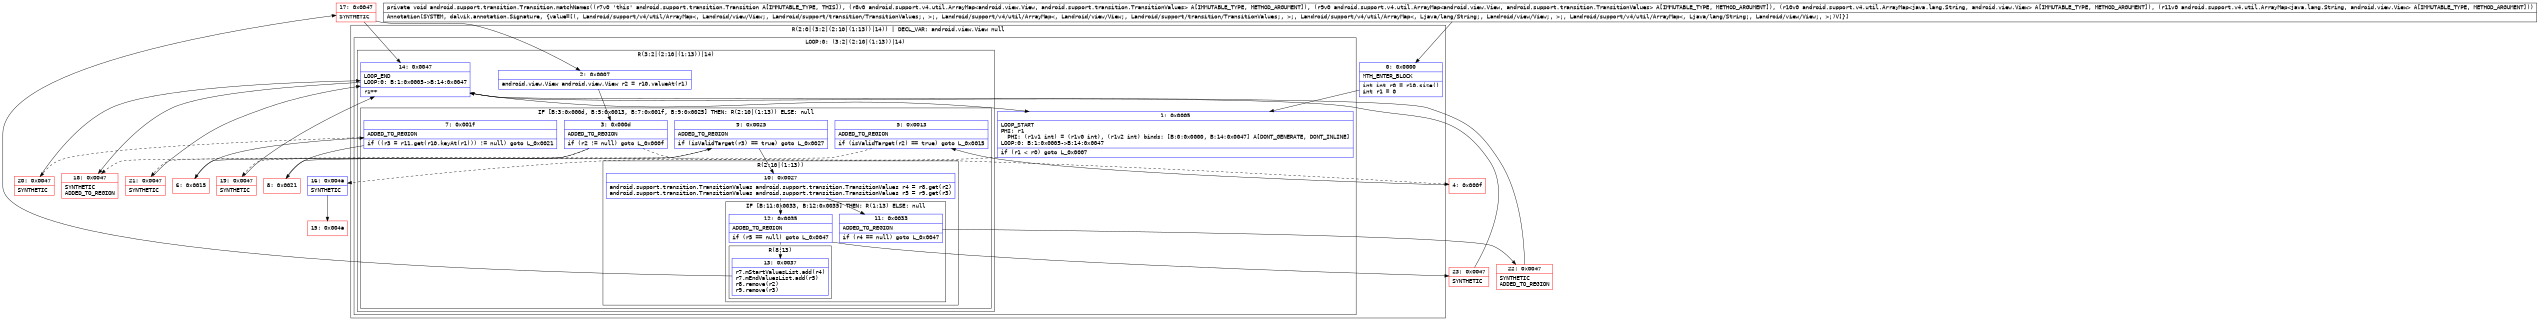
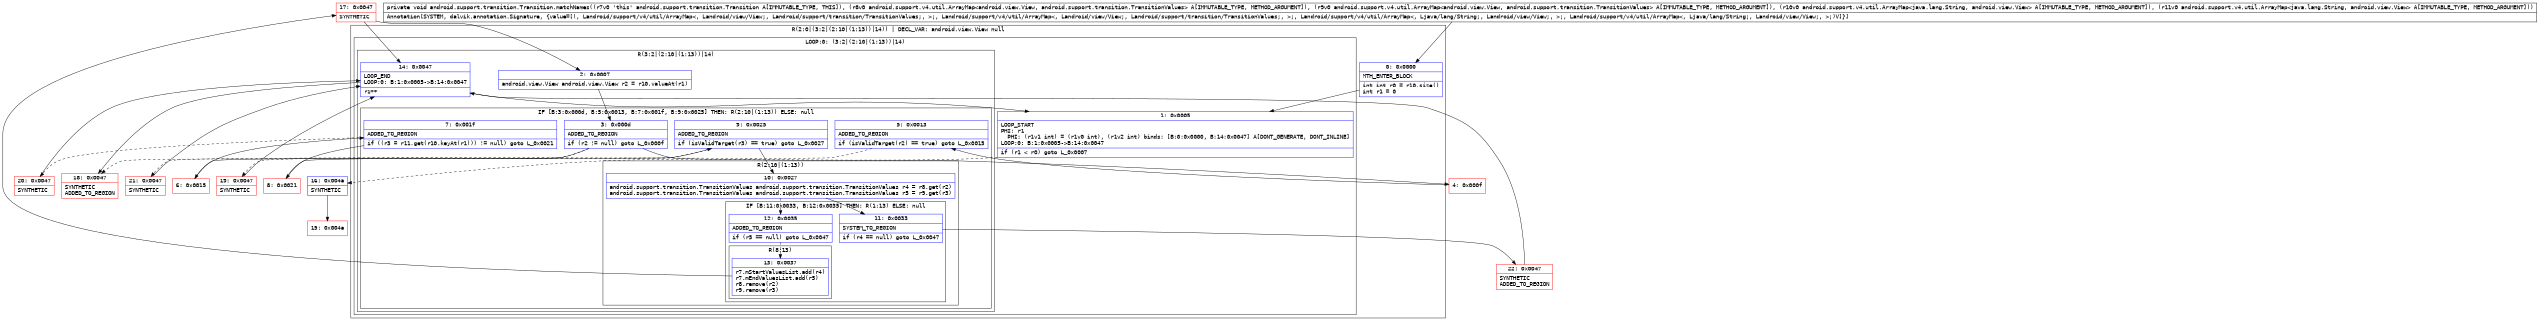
  digraph {
    fontname="DejaVu Sans Mono"
    node [color=blue fontname="DejaVu Sans Mono" shape=record]
    edge [fontname="DejaVu Sans Mono"]
    n1 [label="{13\:\ 0x0037|r7.mStartValuesList.add(r4)\lr7.mEndValuesList.add(r5)\lr8.remove(r2)\lr9.remove(r3)\l}"]
-   n2 [label="{11\:\ 0x0033|ADDED_TO_REGION\l|if (r4 == null) goto L_0x0047\l}"]
+   n2 [label="{11\:\ 0x0033|SYSTEM_TO_REGION\l|if (r4 == null) goto L_0x0047\l}"]
    n3 [label="{12\:\ 0x0035|ADDED_TO_REGION\l|if (r5 == null) goto L_0x0047\l}"]
    n4 [label="{10\:\ 0x0027|android.support.transition.TransitionValues android.support.transition.TransitionValues r4 = r8.get(r2)\landroid.support.transition.TransitionValues android.support.transition.TransitionValues r5 = r9.get(r3)\l}"]
    n5 [label="{3\:\ 0x000d|ADDED_TO_REGION\l|if (r2 != null) goto L_0x000f\l}"]
    n6 [label="{5\:\ 0x0013|ADDED_TO_REGION\l|if (isValidTarget(r2) == true) goto L_0x0015\l}"]
    n7 [label="{7\:\ 0x001f|ADDED_TO_REGION\l|if ((r3 = r11.get(r10.keyAt(r1))) != null) goto L_0x0021\l}"]
    n8 [label="{9\:\ 0x0025|ADDED_TO_REGION\l|if (isValidTarget(r3) == true) goto L_0x0027\l}"]
    n9 [label="{2\:\ 0x0007|android.view.View android.view.View r2 = r10.valueAt(r1)\l}"]
    n10 [label="{14\:\ 0x0047|LOOP_END\lLOOP:0: B:1:0x0005\-\>B:14:0x0047\l|r1++\l}"]
    n11 [label="{1\:\ 0x0005|LOOP_START\lPHI: r1 \l  PHI: (r1v1 int) = (r1v0 int), (r1v2 int) binds: [B:0:0x0000, B:14:0x0047] A[DONT_GENERATE, DONT_INLINE]\lLOOP:0: B:1:0x0005\-\>B:14:0x0047\l|if (r1 \< r0) goto L_0x0007\l}"]
    n12 [label="{0\:\ 0x0000|MTH_ENTER_BLOCK\l|int int r0 = r10.size()\lint r1 = 0\l}"]
    n13 [color=red label="{17\:\ 0x0047|SYNTHETIC\l}"]
    n14 [color=red label="{22\:\ 0x0047|SYNTHETIC\lADDED_TO_REGION\l}"]
-   n15 [color=red label="{23\:\ 0x0047|SYNTHETIC\l}"]
    n16 [color=red label="{4\:\ 0x000f}"]
    n17 [color=red label="{18\:\ 0x0047|SYNTHETIC\lADDED_TO_REGION\l}"]
    n18 [color=red label="{6\:\ 0x0015}"]
    n19 [color=red label="{19\:\ 0x0047|SYNTHETIC\l}"]
    n20 [color=red label="{8\:\ 0x0021}"]
    n21 [color=red label="{20\:\ 0x0047|SYNTHETIC\l}"]
    n22 [color=red label="{21\:\ 0x0047|SYNTHETIC\l}"]
    n23 [label="{16\:\ 0x004a|SYNTHETIC\l}"]
    n24 [color=red label="{15\:\ 0x004a}"]
    n25 [label="{private void android.support.transition.Transition.matchNames((r7v0 'this' android.support.transition.Transition A[IMMUTABLE_TYPE, THIS]), (r8v0 android.support.v4.util.ArrayMap\<android.view.View, android.support.transition.TransitionValues\> A[IMMUTABLE_TYPE, METHOD_ARGUMENT]), (r9v0 android.support.v4.util.ArrayMap\<android.view.View, android.support.transition.TransitionValues\> A[IMMUTABLE_TYPE, METHOD_ARGUMENT]), (r10v0 android.support.v4.util.ArrayMap\<java.lang.String, android.view.View\> A[IMMUTABLE_TYPE, METHOD_ARGUMENT]), (r11v0 android.support.v4.util.ArrayMap\<java.lang.String, android.view.View\> A[IMMUTABLE_TYPE, METHOD_ARGUMENT]))  | Annotation[SYSTEM, dalvik.annotation.Signature, \{value=[(, Landroid\/support\/v4\/util\/ArrayMap\<, Landroid\/view\/View;, Landroid\/support\/transition\/TransitionValues;, \>;, Landroid\/support\/v4\/util\/ArrayMap\<, Landroid\/view\/View;, Landroid\/support\/transition\/TransitionValues;, \>;, Landroid\/support\/v4\/util\/ArrayMap\<, Ljava\/lang\/String;, Landroid\/view\/View;, \>;, Landroid\/support\/v4\/util\/ArrayMap\<, Ljava\/lang\/String;, Landroid\/view\/View;, \>;)V]\}]\l}" color=""]
    subgraph cluster_1 {
      label="R(2:0|(3:2|(2:10|(1:13))|14)) | DECL_VAR: android.view.View null\l"
      n12
      subgraph cluster_2 {
        label="LOOP:0: (3:2|(2:10|(1:13))|14)"
        n11
        subgraph cluster_3 {
          label="R(3:2|(2:10|(1:13))|14)"
          n9
          n10
          subgraph cluster_4 {
            label="IF [B:3:0x000d, B:5:0x0013, B:7:0x001f, B:9:0x0025] THEN: R(2:10|(1:13)) ELSE: null"
            n5
            n6
            n7
            n8
            subgraph cluster_5 {
              label="R(2:10|(1:13))"
              n4
              subgraph cluster_6 {
                label="IF [B:11:0x0033, B:12:0x0035] THEN: R(1:13) ELSE: null"
                n2
                n3
                subgraph cluster_7 {
                  label="R(8:13)"
                  n1
                }
              }
            }
          }
        }
      }
    }
    n1 -> n13
    n2 -> n14
    n3 -> n1 [style=dashed]
-   n3 -> n15
    n4 -> n2
    n4 -> n3 [style=dashed]
-   n5 -> n16 [style=dashed]
+   n5 -> n16
    n5 -> n17 [style=dashed]
    n5 -> n18
    n6 -> n19 [style=dashed]
    n7 -> n20
    n7 -> n21 [style=dashed]
    n8 -> n4
    n8 -> n22 [style=dashed]
    n9 -> n5
    n10 -> n11
    n10 -> n17
    n11 -> n23 [style=dashed]
    n12 -> n11
    n13 -> n9
    n13 -> n10
    n14 -> n10
-   n15 -> n10
    n16 -> n6
    n18 -> n7
    n19 -> n10
    n20 -> n8
    n21 -> n10
    n22 -> n10
    n23 -> n24
    n25 -> n12
  }
